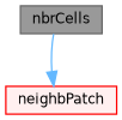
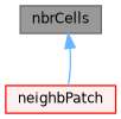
  digraph {
    rankdir=TB
    node [fontname=Helvetica fontsize=10 shape=box style=filled]
    n1 [color=gray40 fillcolor=grey60 fontcolor=black height=0.2 label=nbrCells width=0.4]
    n2 [color=red fillcolor="#FFF0F0" height=0.2 label=neighbPatch width=0.4]
-   n1 -> n2 [color=steelblue1 fontname=Helvetica fontsize=10 labelfontname=Helvetica labelfontsize=10 style=solid]
+   n2 -> n1 [color=steelblue1 fontname=Helvetica fontsize=10 labelfontname=Helvetica labelfontsize=10 style=solid]
  }
